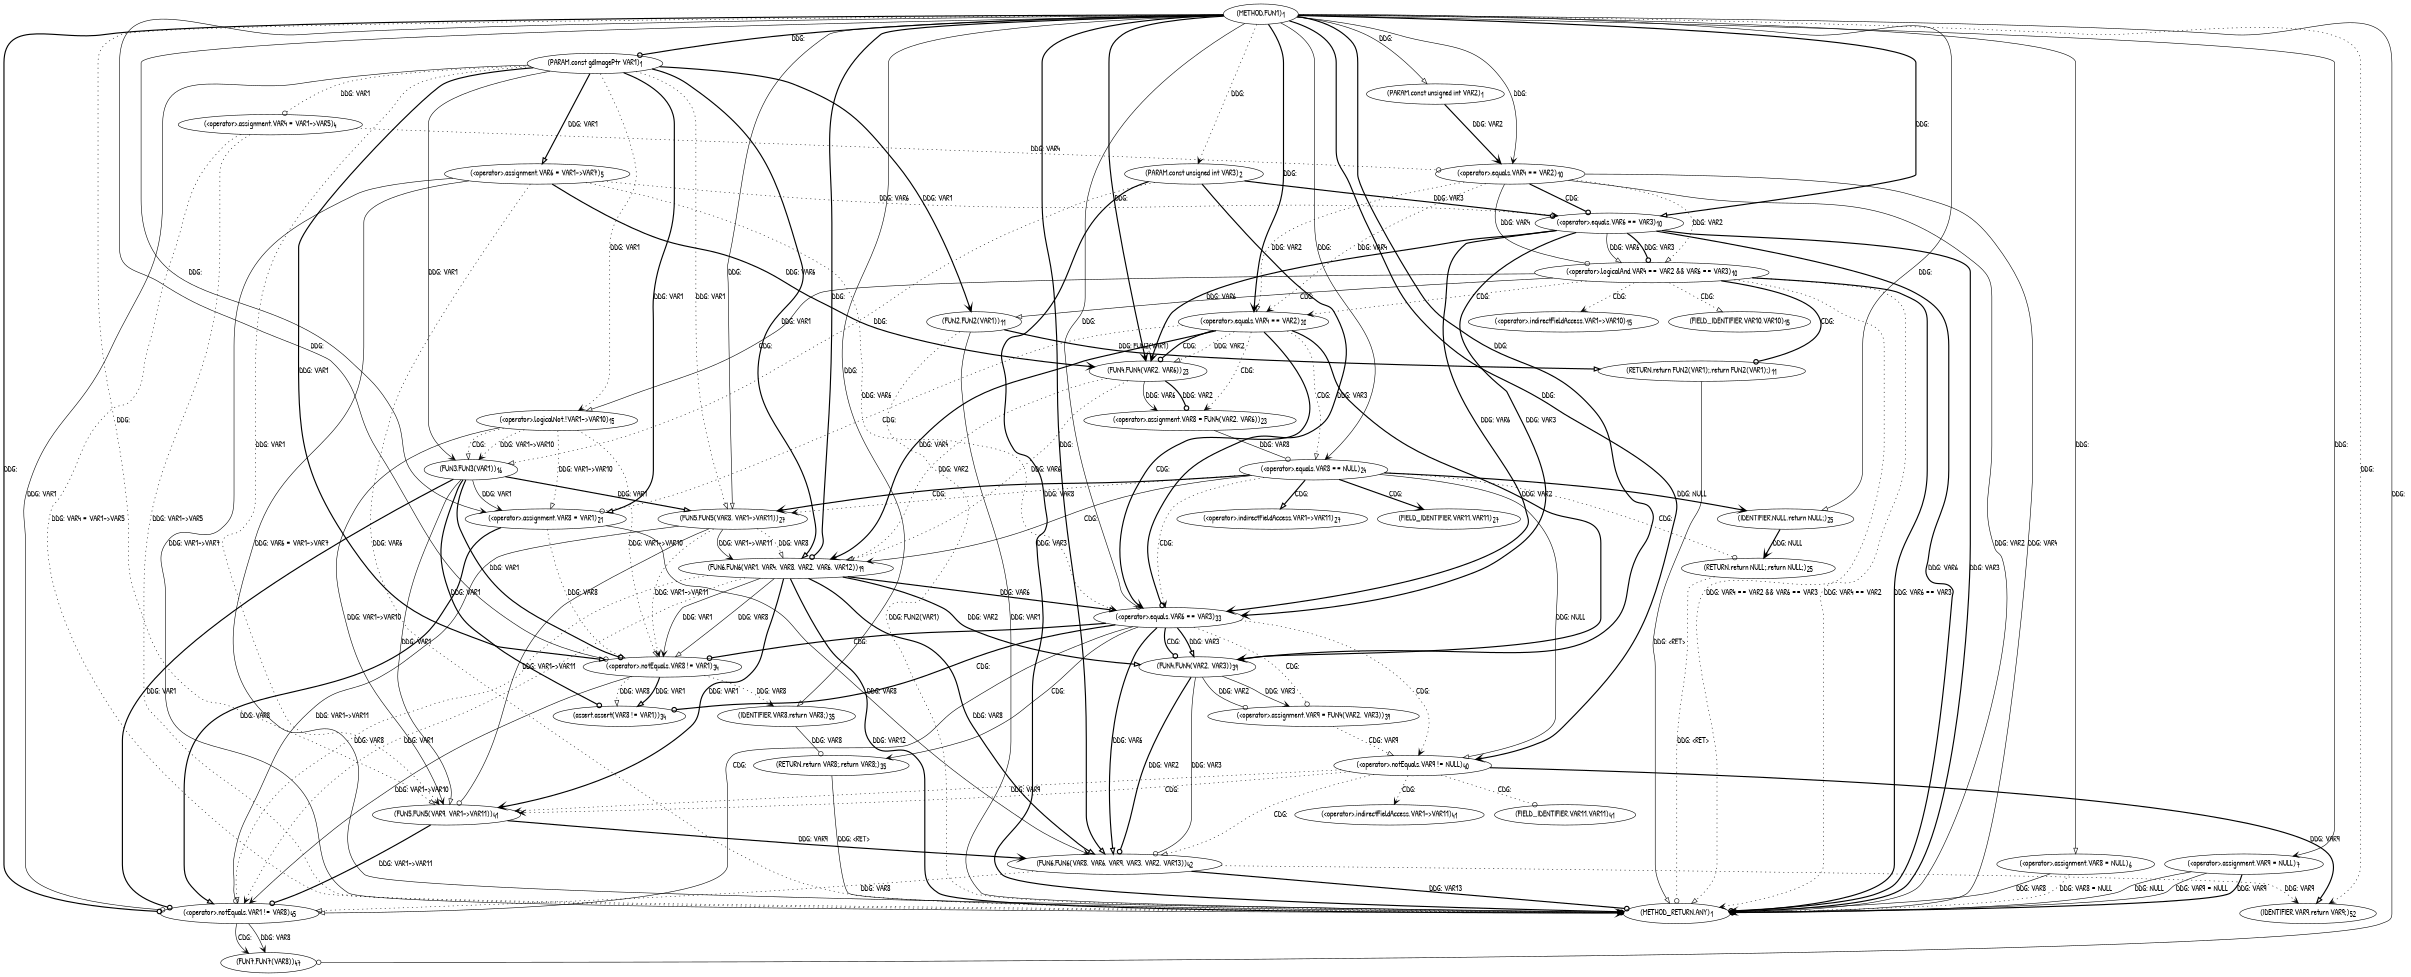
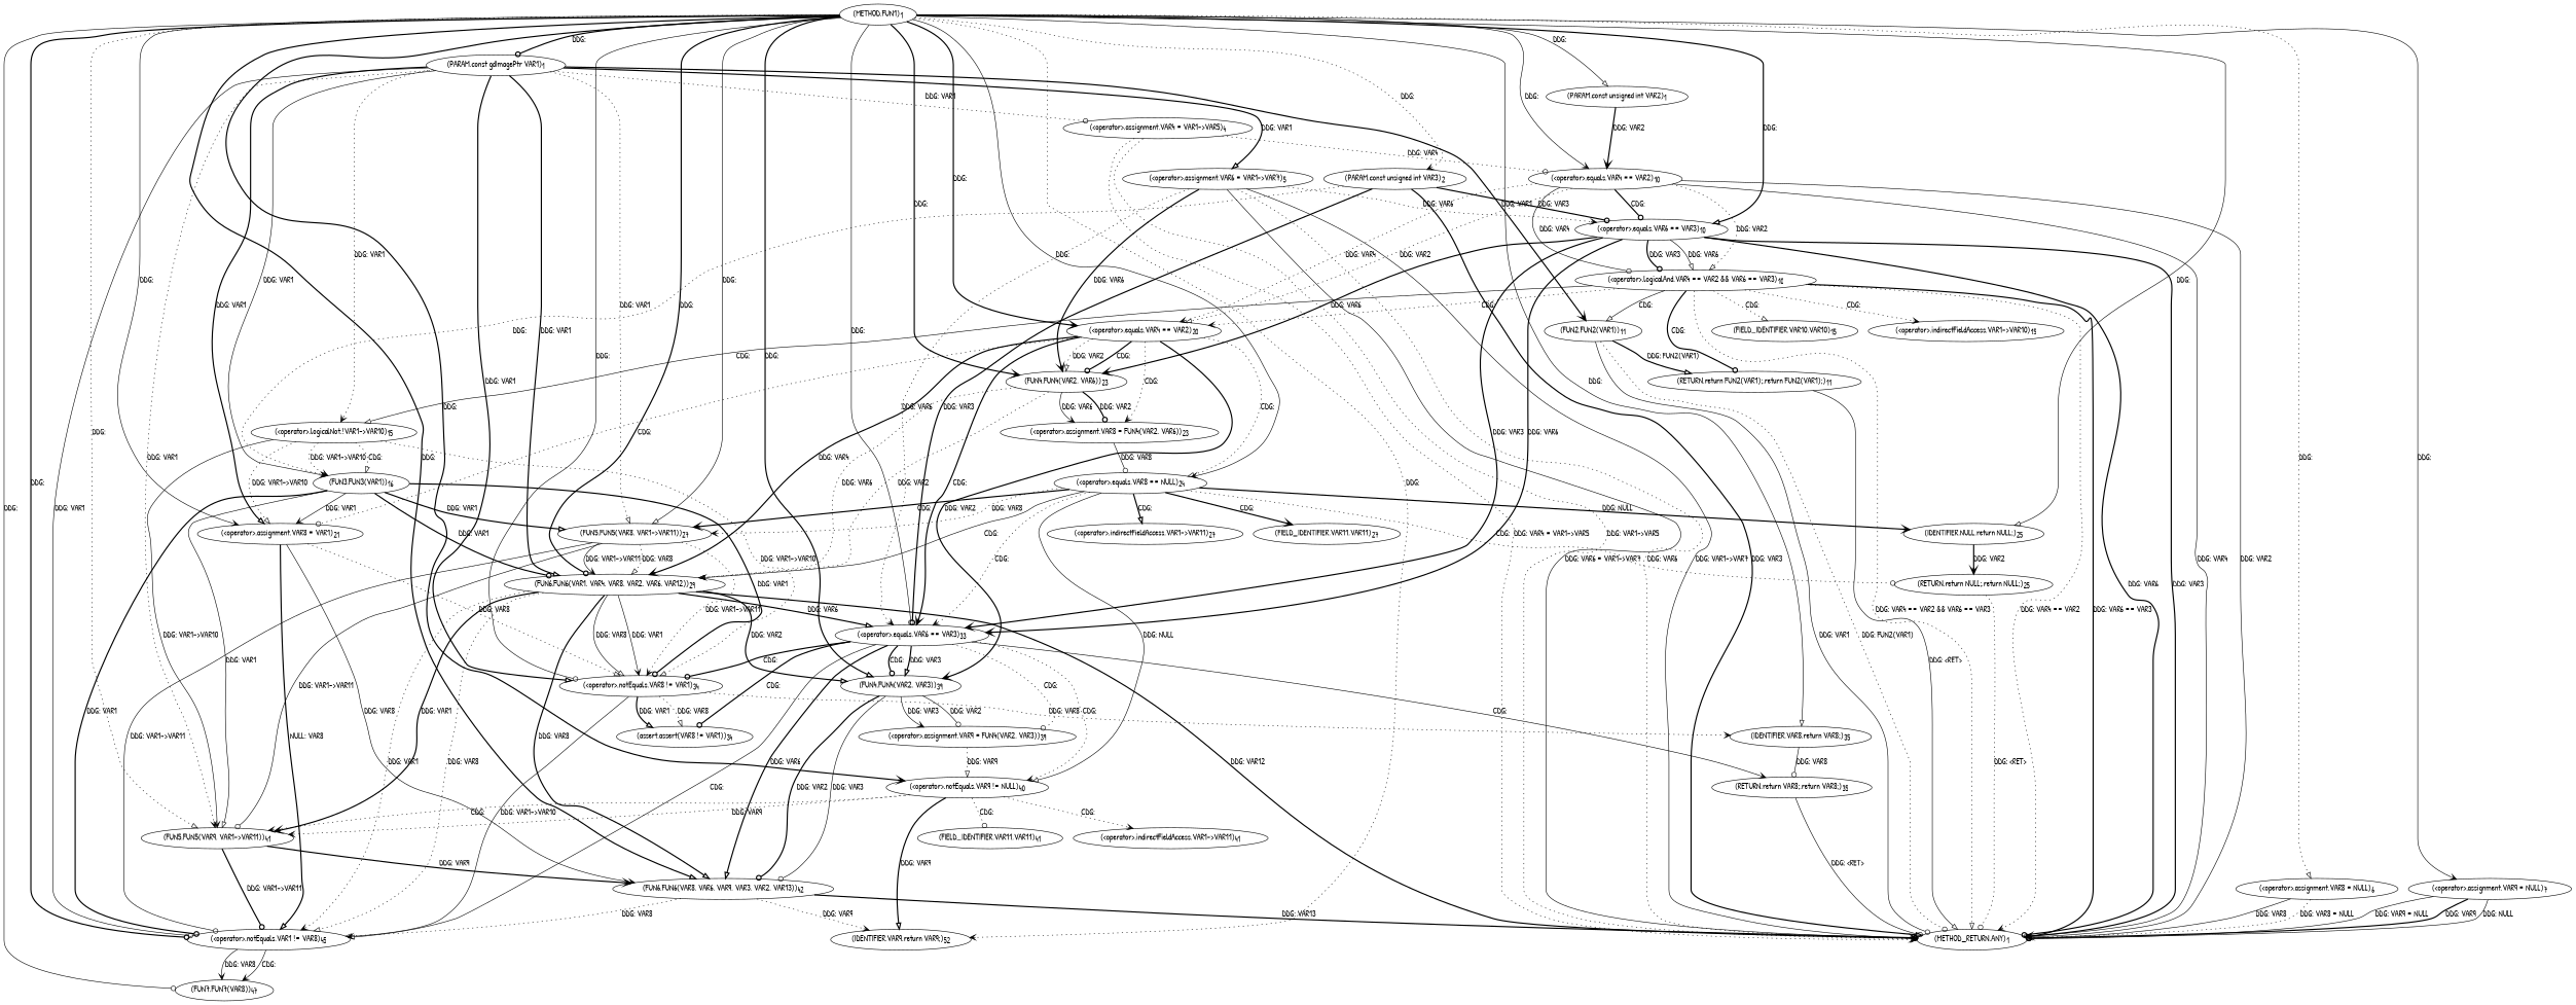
  digraph {
    fontname="Patrick Hand"
    node [fontname="Patrick Hand"]
    edge [arrowhead=vee fontname="Patrick Hand" style=bold]
    n1 [label=<(METHOD,FUN1)<SUB>1</SUB>>]
    n2 [label=<(PARAM,const gdImagePtr VAR1)<SUB>1</SUB>>]
    n3 [label=<(PARAM,const unsigned int VAR2)<SUB>1</SUB>>]
    n4 [label=<(PARAM,const unsigned int VAR3)<SUB>2</SUB>>]
    n5 [label=<(&lt;operator&gt;.assignment,VAR8 = NULL)<SUB>6</SUB>>]
    n6 [label=<(&lt;operator&gt;.assignment,VAR9 = NULL)<SUB>7</SUB>>]
    n7 [label=<(&lt;operator&gt;.equals,VAR4 == VAR2)<SUB>20</SUB>>]
    n8 [label=<(&lt;operator&gt;.equals,VAR6 == VAR3)<SUB>33</SUB>>]
    n9 [label=<(&lt;operator&gt;.notEquals,VAR9 != NULL)<SUB>40</SUB>>]
    n10 [label=<(&lt;operator&gt;.notEquals,VAR1 != VAR8)<SUB>45</SUB>>]
    n11 [label=<(IDENTIFIER,VAR9,return VAR9;)<SUB>52</SUB>>]
    n12 [label=<(&lt;operator&gt;.assignment,VAR8 = VAR1)<SUB>21</SUB>>]
    n13 [label=<(FUN4,FUN4(VAR2, VAR3))<SUB>39</SUB>>]
    n14 [label=<(FUN5,FUN5(VAR9, VAR1-&gt;VAR11))<SUB>41</SUB>>]
    n15 [label=<(FUN6,FUN6(VAR8, VAR6, VAR9, VAR3, VAR2, VAR13))<SUB>42</SUB>>]
    n16 [label=<(FUN7,FUN7(VAR8))<SUB>47</SUB>>]
    n17 [label=<(&lt;operator&gt;.equals,VAR4 == VAR2)<SUB>10</SUB>>]
    n18 [label=<(&lt;operator&gt;.equals,VAR6 == VAR3)<SUB>10</SUB>>]
    n19 [label=<(FUN5,FUN5(VAR8, VAR1-&gt;VAR11))<SUB>27</SUB>>]
-   n20 [label=<(FUN6,FUN6(VAR1, VAR4, VAR8, VAR2, VAR6, VAR12))<SUB>19</SUB>>]
+   n20 [label=<(FUN6,FUN6(VAR1, VAR4, VAR8, VAR2, VAR6, VAR12))<SUB>29</SUB>>]
    n21 [label=<(IDENTIFIER,VAR8,return VAR8;)<SUB>35</SUB>>]
    n22 [label=<(&lt;operator&gt;.equals,VAR8 == NULL)<SUB>24</SUB>>]
    n23 [label=<(&lt;operator&gt;.notEquals,VAR8 != VAR1)<SUB>34</SUB>>]
    n24 [label=<(FUN4,FUN4(VAR2, VAR6))<SUB>23</SUB>>]
    n25 [label=<(IDENTIFIER,NULL,return NULL;)<SUB>25</SUB>>]
    n26 [label=<(FUN3,FUN3(VAR1))<SUB>16</SUB>>]
    n27 [label=<(FUN2,FUN2(VAR1))<SUB>11</SUB>>]
    n28 [label=<(&lt;operator&gt;.assignment,VAR4 = VAR1-&gt;VAR5)<SUB>4</SUB>>]
    n29 [label=<(&lt;operator&gt;.assignment,VAR6 = VAR1-&gt;VAR7)<SUB>5</SUB>>]
    n30 [label=<(&lt;operator&gt;.logicalNot,!VAR1-&gt;VAR10)<SUB>15</SUB>>]
    n31 [label=<(METHOD_RETURN,ANY)<SUB>1</SUB>>]
    n32 [label=<(&lt;operator&gt;.assignment,VAR8 = FUN4(VAR2, VAR6))<SUB>23</SUB>>]
    n33 [label=<(&lt;operator&gt;.assignment,VAR9 = FUN4(VAR2, VAR3))<SUB>39</SUB>>]
    n34 [label=<(assert,assert(VAR8 != VAR1))<SUB>34</SUB>>]
    n35 [label=<(RETURN,return VAR8;,return VAR8;)<SUB>35</SUB>>]
    n36 [label=<(&lt;operator&gt;.indirectFieldAccess,VAR1-&gt;VAR11)<SUB>41</SUB>>]
    n37 [label=<(FIELD_IDENTIFIER,VAR11,VAR11)<SUB>41</SUB>>]
    n38 [label=<(&lt;operator&gt;.logicalAnd,VAR4 == VAR2 &amp;&amp; VAR6 == VAR3)<SUB>10</SUB>>]
    n39 [label=<(RETURN,return FUN2(VAR1);,return FUN2(VAR1);)<SUB>11</SUB>>]
    n40 [label=<(RETURN,return NULL;,return NULL;)<SUB>25</SUB>>]
    n41 [label=<(&lt;operator&gt;.indirectFieldAccess,VAR1-&gt;VAR11)<SUB>27</SUB>>]
    n42 [label=<(FIELD_IDENTIFIER,VAR11,VAR11)<SUB>27</SUB>>]
    n43 [label=<(&lt;operator&gt;.indirectFieldAccess,VAR1-&gt;VAR10)<SUB>15</SUB>>]
    n44 [label=<(FIELD_IDENTIFIER,VAR10,VAR10)<SUB>15</SUB>>]
    n1 -> n2 [arrowhead=odot label="DDG: "]
    n1 -> n3 [arrowhead=onormal label="DDG: " style=solid]
    n1 -> n4 [label="DDG: " style=dotted]
-   n1 -> n5 [arrowhead=onormal label="DDG: " style=solid]
+   n1 -> n5 [arrowhead=onormal label="DDG: " style=dotted]
    n1 -> n6 [label="DDG: " style=solid]
    n1 -> n7 [label="DDG: "]
    n1 -> n8 [arrowhead=odot label="DDG: " style=solid]
    n1 -> n9 [label="DDG: "]
    n1 -> n10 [arrowhead=odot label="DDG: "]
    n1 -> n11 [label="DDG: " style=dotted]
    n1 -> n12 [label="DDG: " style=solid]
    n1 -> n13 [arrowhead=onormal label="DDG: "]
    n1 -> n14 [arrowhead=onormal label="DDG: " style=dotted]
    n1 -> n15 [arrowhead=onormal label="DDG: "]
    n1 -> n16 [arrowhead=odot label="DDG: " style=solid]
    n1 -> n17 [label="DDG: " style=solid]
    n1 -> n18 [arrowhead=onormal label="DDG: "]
    n1 -> n19 [arrowhead=onormal label="DDG: " style=solid]
    n1 -> n20 [arrowhead=odot label="DDG: "]
    n1 -> n21 [arrowhead=onormal label="DDG: " style=solid]
    n1 -> n22 [label="DDG: " style=solid]
    n1 -> n23 [arrowhead=odot label="DDG: " style=solid]
    n1 -> n24 [label="DDG: "]
    n1 -> n25 [arrowhead=onormal label="DDG: " style=solid]
    n2 -> n10 [arrowhead=odot label="DDG: VAR1" style=solid]
    n2 -> n12 [arrowhead=onormal label="DDG: VAR1"]
    n2 -> n14 [label="DDG: VAR1" style=dotted]
    n2 -> n19 [arrowhead=onormal label="DDG: VAR1" style=dotted]
    n2 -> n20 [arrowhead=onormal label="DDG: VAR1"]
    n2 -> n23 [arrowhead=onormal label="DDG: VAR1"]
    n2 -> n26 [label="DDG: VAR1" style=solid]
    n2 -> n27 [label="DDG: VAR1"]
    n2 -> n28 [arrowhead=odot label="DDG: VAR1" style=dotted]
    n2 -> n29 [arrowhead=onormal label="DDG: VAR1"]
    n2 -> n30 [label="DDG: VAR1" style=dotted]
    n3 -> n17 [label="DDG: VAR2"]
    n4 -> n8 [arrowhead=odot label="DDG: VAR3"]
    n4 -> n18 [arrowhead=odot label="DDG: VAR3"]
    n4 -> n26 [arrowhead=onormal label="DDG: " style=dotted]
    n4 -> n31 [arrowhead=onormal label="DDG: VAR3"]
    n5 -> n31 [arrowhead=odot label="DDG: VAR8" style=solid]
    n5 -> n31 [arrowhead=odot label="DDG: VAR8 = NULL" style=dotted]
    n6 -> n31 [arrowhead=odot label="DDG: VAR9"]
    n6 -> n31 [arrowhead=odot label="DDG: NULL" style=solid]
    n6 -> n31 [arrowhead=odot label="DDG: VAR9 = NULL" style=solid]
    n7 -> n8 [label="CDG: "]
    n7 -> n12 [arrowhead=odot label="CDG: " style=dotted]
    n7 -> n13 [label="DDG: VAR2"]
    n7 -> n20 [label="DDG: VAR4"]
    n7 -> n22 [arrowhead=onormal label="CDG: " style=dotted]
    n7 -> n24 [arrowhead=onormal label="DDG: VAR2" style=dotted]
    n7 -> n24 [arrowhead=odot label="CDG: "]
    n7 -> n32 [label="CDG: " style=dotted]
    n8 -> n9 [label="CDG: " style=dotted]
    n8 -> n10 [arrowhead=onormal label="CDG: " style=solid]
    n8 -> n13 [arrowhead=onormal label="DDG: VAR3"]
    n8 -> n13 [arrowhead=odot label="CDG: "]
    n8 -> n15 [arrowhead=onormal label="DDG: VAR6"]
    n8 -> n23 [arrowhead=odot label="CDG: "]
    n8 -> n33 [arrowhead=odot label="CDG: " style=dotted]
    n8 -> n34 [arrowhead=odot label="CDG: "]
    n8 -> n35 [label="CDG: " style=solid]
    n9 -> n11 [arrowhead=onormal label="DDG: VAR9"]
    n9 -> n14 [label="DDG: VAR9" style=dotted]
    n9 -> n14 [label="CDG: " style=dotted]
-   n9 -> n15 [arrowhead=onormal label="CDG: " style=dotted]
    n9 -> n36 [label="CDG: " style=dotted]
    n9 -> n37 [arrowhead=odot label="CDG: " style=dotted]
    n10 -> n16 [label="DDG: VAR8" style=solid]
    n10 -> n16 [label="CDG: " style=solid]
-   n12 -> n10 [arrowhead=onormal label="DDG: VAR8"]
+   n12 -> n10 [arrowhead=onormal label="NULL: VAR8"]
    n12 -> n15 [label="DDG: VAR8" style=solid]
    n12 -> n23 [arrowhead=onormal label="DDG: VAR8" style=dotted]
    n13 -> n15 [arrowhead=odot label="DDG: VAR3" style=solid]
    n13 -> n15 [arrowhead=odot label="DDG: VAR2"]
    n13 -> n33 [arrowhead=odot label="DDG: VAR2" style=solid]
    n13 -> n33 [label="DDG: VAR3" style=solid]
    n14 -> n10 [arrowhead=odot label="DDG: VAR1-&gt;VAR11"]
    n14 -> n15 [label="DDG: VAR9"]
    n15 -> n10 [arrowhead=onormal label="DDG: VAR8" style=dotted]
    n15 -> n11 [label="DDG: VAR9" style=dotted]
    n15 -> n31 [arrowhead=odot label="DDG: VAR13"]
    n17 -> n7 [label="DDG: VAR4" style=dotted]
    n17 -> n7 [arrowhead=onormal label="DDG: VAR2" style=dotted]
    n17 -> n18 [arrowhead=odot label="CDG: "]
    n17 -> n31 [arrowhead=odot label="DDG: VAR4" style=solid]
    n17 -> n31 [label="DDG: VAR2" style=solid]
    n17 -> n38 [arrowhead=odot label="DDG: VAR4" style=solid]
    n17 -> n38 [arrowhead=onormal label="DDG: VAR2" style=dotted]
    n18 -> n8 [label="DDG: VAR6"]
    n18 -> n8 [label="DDG: VAR3"]
    n18 -> n24 [label="DDG: VAR6"]
    n18 -> n31 [arrowhead=odot label="DDG: VAR6"]
    n18 -> n31 [arrowhead=onormal label="DDG: VAR3"]
    n18 -> n38 [arrowhead=onormal label="DDG: VAR6" style=solid]
    n18 -> n38 [arrowhead=odot label="DDG: VAR3"]
    n19 -> n10 [arrowhead=odot label="DDG: VAR1-&gt;VAR11" style=solid]
    n19 -> n14 [arrowhead=odot label="DDG: VAR1-&gt;VAR11" style=solid]
    n19 -> n20 [label="DDG: VAR1-&gt;VAR11" style=solid]
    n19 -> n20 [arrowhead=onormal label="DDG: VAR8" style=dotted]
    n19 -> n23 [label="DDG: VAR1-&gt;VAR11" style=dotted]
    n20 -> n8 [arrowhead=onormal label="DDG: VAR6"]
    n20 -> n10 [label="DDG: VAR1" style=dotted]
    n20 -> n10 [arrowhead=onormal label="DDG: VAR8" style=dotted]
    n20 -> n13 [arrowhead=onormal label="DDG: VAR2"]
    n20 -> n14 [label="DDG: VAR1"]
    n20 -> n15 [arrowhead=onormal label="DDG: VAR8"]
    n20 -> n23 [arrowhead=onormal label="DDG: VAR8" style=solid]
    n20 -> n23 [label="DDG: VAR1" style=solid]
    n20 -> n31 [label="DDG: VAR12"]
    n21 -> n35 [arrowhead=odot label="DDG: VAR8" style=solid]
    n22 -> n8 [label="CDG: " style=dotted]
    n22 -> n9 [arrowhead=onormal label="DDG: NULL" style=solid]
    n22 -> n19 [label="DDG: VAR8" style=dotted]
    n22 -> n19 [label="CDG: "]
    n22 -> n20 [label="CDG: " style=solid]
    n22 -> n25 [label="DDG: NULL"]
    n22 -> n40 [arrowhead=odot label="CDG: " style=dotted]
    n22 -> n41 [arrowhead=onormal label="CDG: "]
    n22 -> n42 [label="CDG: "]
    n23 -> n10 [label="DDG: VAR1-&gt;VAR10" style=solid]
    n23 -> n21 [label="DDG: VAR8" style=dotted]
    n23 -> n34 [arrowhead=onormal label="DDG: VAR8" style=dotted]
    n23 -> n34 [arrowhead=onormal label="DDG: VAR1"]
    n24 -> n20 [arrowhead=onormal label="DDG: VAR2" style=dotted]
    n24 -> n20 [arrowhead=onormal label="DDG: VAR6" style=dotted]
    n24 -> n32 [arrowhead=odot label="DDG: VAR2"]
    n24 -> n32 [label="DDG: VAR6" style=solid]
-   n25 -> n40 [label="DDG: NULL"]
+   n25 -> n40 [label="DDG: VAR2"]
    n26 -> n10 [arrowhead=odot label="DDG: VAR1"]
    n26 -> n12 [label="DDG: VAR1" style=solid]
    n26 -> n14 [arrowhead=onormal label="DDG: VAR1" style=solid]
    n26 -> n19 [arrowhead=onormal label="DDG: VAR1"]
-   n26 -> n34 [arrowhead=odot label="DDG: VAR1"]
+   n26 -> n20 [arrowhead=odot label="DDG: VAR1"]
    n26 -> n23 [arrowhead=odot label="DDG: VAR1"]
    n27 -> n31 [arrowhead=odot label="DDG: VAR1" style=solid]
    n27 -> n31 [arrowhead=odot label="DDG: FUN2(VAR1)" style=dotted]
    n27 -> n39 [arrowhead=onormal label="DDG: FUN2(VAR1)"]
    n28 -> n17 [arrowhead=odot label="DDG: VAR4" style=dotted]
    n28 -> n31 [label="DDG: VAR1-&gt;VAR5" style=dotted]
    n28 -> n31 [label="DDG: VAR4 = VAR1-&gt;VAR5" style=dotted]
    n29 -> n8 [label="DDG: VAR6" style=dotted]
    n29 -> n18 [label="DDG: VAR6" style=dotted]
    n29 -> n24 [label="DDG: VAR6"]
    n29 -> n31 [arrowhead=onormal label="DDG: VAR6" style=dotted]
    n29 -> n31 [arrowhead=odot label="DDG: VAR1-&gt;VAR7" style=solid]
    n29 -> n31 [arrowhead=odot label="DDG: VAR6 = VAR1-&gt;VAR7" style=solid]
    n30 -> n12 [arrowhead=onormal label="DDG: VAR1-&gt;VAR10" style=dotted]
    n30 -> n14 [label="DDG: VAR1-&gt;VAR10" style=solid]
    n30 -> n23 [arrowhead=onormal label="DDG: VAR1-&gt;VAR10" style=dotted]
    n30 -> n26 [label="DDG: VAR1-&gt;VAR10" style=dotted]
    n30 -> n26 [arrowhead=onormal label="CDG: " style=dotted]
    n32 -> n22 [arrowhead=odot label="DDG: VAR8" style=solid]
-   n33 -> n9 [arrowhead=onormal label="CDG: VAR9" style=dotted]
+   n33 -> n9 [arrowhead=onormal label="DDG: VAR9" style=dotted]
    n35 -> n31 [arrowhead=odot label="DDG: &lt;RET&gt;" style=solid]
    n38 -> n7 [label="CDG: " style=dotted]
    n38 -> n27 [arrowhead=onormal label="CDG: " style=solid]
    n38 -> n30 [arrowhead=onormal label="CDG: " style=solid]
    n38 -> n31 [label="DDG: VAR4 == VAR2" style=dotted]
    n38 -> n31 [label="DDG: VAR6 == VAR3"]
    n38 -> n31 [arrowhead=onormal label="DDG: VAR4 == VAR2 &amp;&amp; VAR6 == VAR3" style=dotted]
    n38 -> n39 [arrowhead=odot label="CDG: "]
    n38 -> n43 [label="CDG: " style=dotted]
    n38 -> n44 [arrowhead=onormal label="CDG: " style=dotted]
    n39 -> n31 [arrowhead=onormal label="DDG: &lt;RET&gt;" style=solid]
    n40 -> n31 [arrowhead=odot label="DDG: &lt;RET&gt;" style=dotted]
  }
